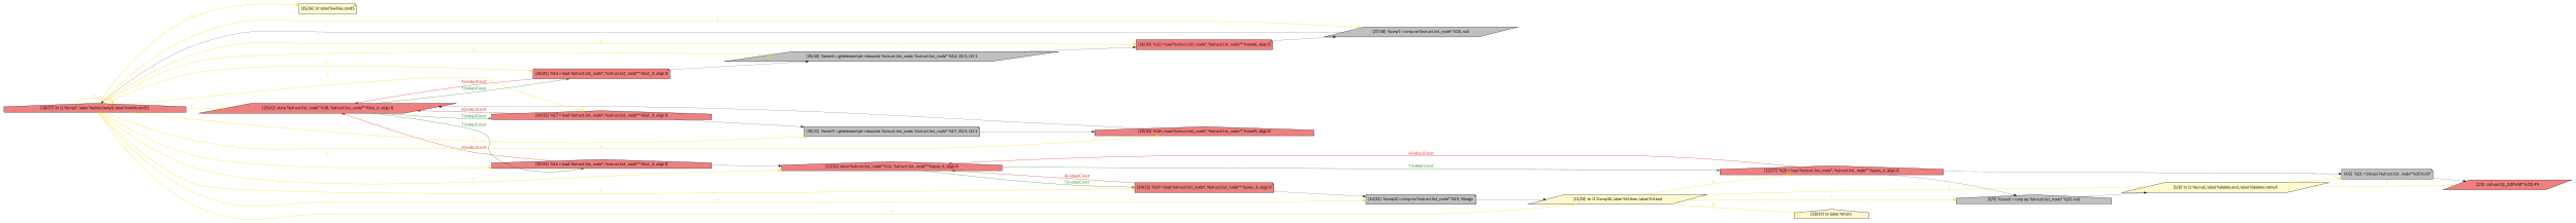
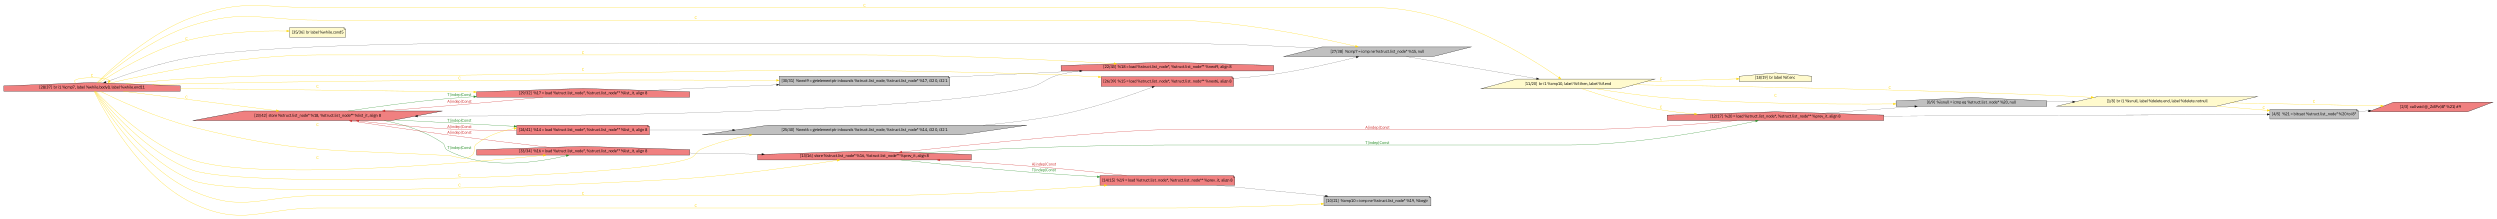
  digraph {
    fontname="IBM Plex Sans"
    rankdir=LR
    node [fillcolor=lightcoral fontname="IBM Plex Sans" shape=house style=filled]
    edge [color=gold fontcolor=gold fontname="IBM Plex Sans" penwidth=1.0 style=solid]
    n1 [fillcolor=lemonchiffon label="[35/36]  br label %while.cond5" shape=note]
    n2 [label="[23/42]  store %struct.list_node* %18, %struct.list_node** %list_it, align 8" shape=parallelogram]
    n3 [label="[29/32]  %17 = load %struct.list_node*, %struct.list_node** %list_it, align 8"]
    n4 [label="[33/34]  %16 = load %struct.list_node*, %struct.list_node** %list_it, align 8"]
    n5 [label="[24/41]  %14 = load %struct.list_node*, %struct.list_node** %list_it, align 8" shape=note]
    n6 [fillcolor=grey label="[30/31]  %next9 = getelementptr inbounds %struct.list_node, %struct.list_node* %17, i32 0, i32 1" shape=note]
    n7 [label="[13/16]  store %struct.list_node* %16, %struct.list_node** %prev_it, align 8"]
    n8 [fillcolor=grey label="[25/40]  %next6 = getelementptr inbounds %struct.list_node, %struct.list_node* %14, i32 0, i32 1" shape=parallelogram]
    n9 [label="[22/43]  %18 = load %struct.list_node*, %struct.list_node** %next9, align 8"]
    n10 [label="[26/39]  %15 = load %struct.list_node*, %struct.list_node** %next6, align 8" shape=note]
    n11 [fillcolor=grey label="[27/38]  %cmp7 = icmp ne %struct.list_node* %15, null" shape=parallelogram]
    n12 [fillcolor=grey label="[4/5]  %21 = bitcast %struct.list_node* %20 to i8*" shape=note]
    n13 [label="[2/3]  call void @_ZdlPv(i8* %21) #9" shape=parallelogram]
    n14 [fillcolor=grey label="[0/9]  %isnull = icmp eq %struct.list_node* %20, null"]
    n15 [fillcolor=lemonchiffon label="[1/8]  br i1 %isnull, label %delete.end, label %delete.notnull" shape=parallelogram]
    n16 [fillcolor=lemonchiffon label="[11/20]  br i1 %cmp10, label %if.then, label %if.end" shape=parallelogram]
    n17 [label="[12/17]  %20 = load %struct.list_node*, %struct.list_node** %prev_it, align 8"]
    n18 [fillcolor=lemonchiffon label="[18/19]  br label %if.end"]
    n19 [label="[28/37]  br i1 %cmp7, label %while.body8, label %while.end11"]
    n20 [label="[14/15]  %19 = load %struct.list_node*, %struct.list_node** %prev_it, align 8" shape=note]
    n21 [fillcolor=grey label="[10/21]  %cmp10 = icmp ne %struct.list_node* %19, %begin" shape=note]
    n2 -> n3 [color=forestgreen fontcolor=forestgreen label="T|indep|Const"]
    n2 -> n4 [color=forestgreen fontcolor=forestgreen label="T|indep|Const"]
    n2 -> n5 [color=forestgreen fontcolor=forestgreen label="T|indep|Const"]
    n3 -> n2 [color=firebrick3 fontcolor=firebrick3 label="A|indep|Const"]
    n3 -> n6 [color=black fontcolor=black penwidth=0.5]
    n4 -> n2 [color=firebrick3 fontcolor=firebrick3 label="A|indep|Const"]
    n4 -> n7 [color=black fontcolor=black penwidth=0.5]
    n5 -> n2 [color=firebrick3 fontcolor=firebrick3 label="A|indep|Const"]
    n5 -> n8 [color=black fontcolor=black penwidth=0.5]
    n6 -> n9 [color=black fontcolor=black penwidth=0.5]
    n7 -> n17 [color=forestgreen fontcolor=forestgreen label="T|indep|Const"]
    n7 -> n20 [color=forestgreen fontcolor=forestgreen label="T|indep|Const"]
    n8 -> n10 [color=black fontcolor=black penwidth=0.5]
    n9 -> n2 [color=black fontcolor=black penwidth=0.5]
    n10 -> n11 [color=black fontcolor=black penwidth=0.5]
    n11 -> n19 [color=black fontcolor=black penwidth=0.5]
    n12 -> n13 [color=black fontcolor=black penwidth=0.5]
    n14 -> n15 [color=black fontcolor=black penwidth=0.5]
    n15 -> n12 [label=C]
    n15 -> n13 [label=C]
    n16 -> n14 [label=C]
    n16 -> n15 [label=C]
    n16 -> n17 [label=C]
    n16 -> n18 [label=C]
    n17 -> n7 [color=firebrick3 fontcolor=firebrick3 label="A|indep|Const"]
    n17 -> n12 [color=black fontcolor=black penwidth=0.5]
    n17 -> n14 [color=black fontcolor=black penwidth=0.5]
    n19 -> n1 [label=C]
    n19 -> n2 [label=C]
    n19 -> n3 [label=C]
    n19 -> n4 [label=C]
    n19 -> n5 [label=C]
    n19 -> n6 [label=C]
    n19 -> n7 [label=C]
    n19 -> n8 [label=C]
    n19 -> n9 [label=C]
    n19 -> n10 [label=C]
    n19 -> n11 [label=C]
    n19 -> n16 [label=C]
    n19 -> n19 [label=C]
    n19 -> n20 [label=C]
    n19 -> n21 [label=C]
    n20 -> n7 [color=firebrick3 fontcolor=firebrick3 label="A|indep|Const"]
    n20 -> n21 [color=black fontcolor=black penwidth=0.5]
-   n21 -> n16 [color=black fontcolor=black penwidth=0.5]
+   n11 -> n16 [color=black fontcolor=black penwidth=0.5]
  }
